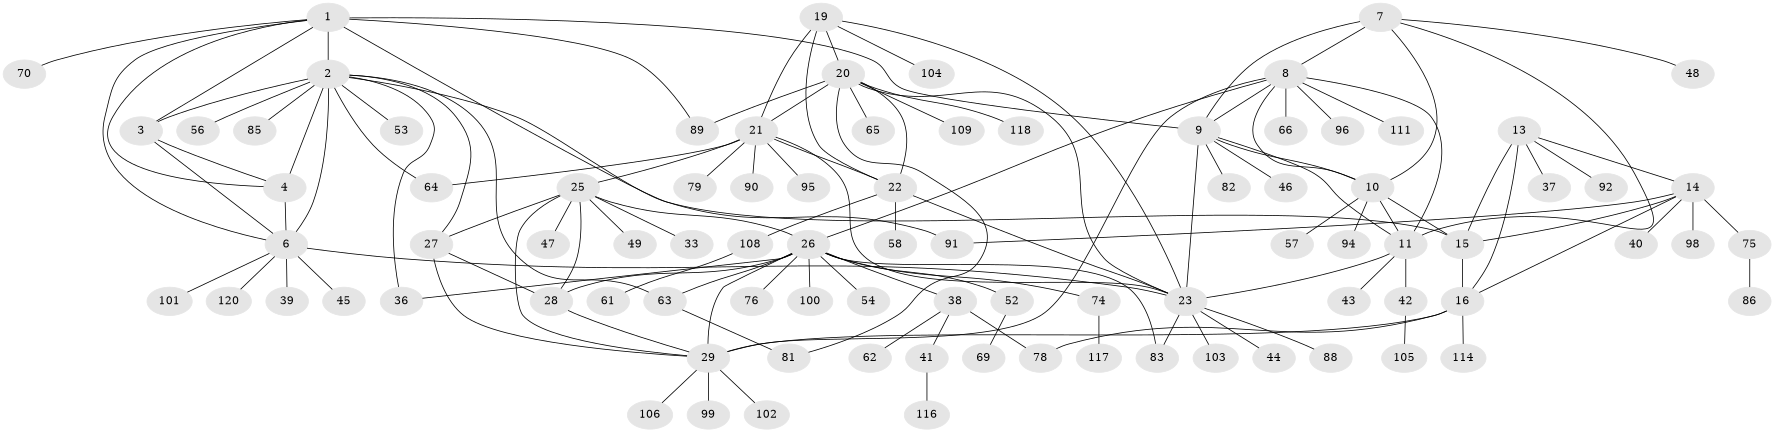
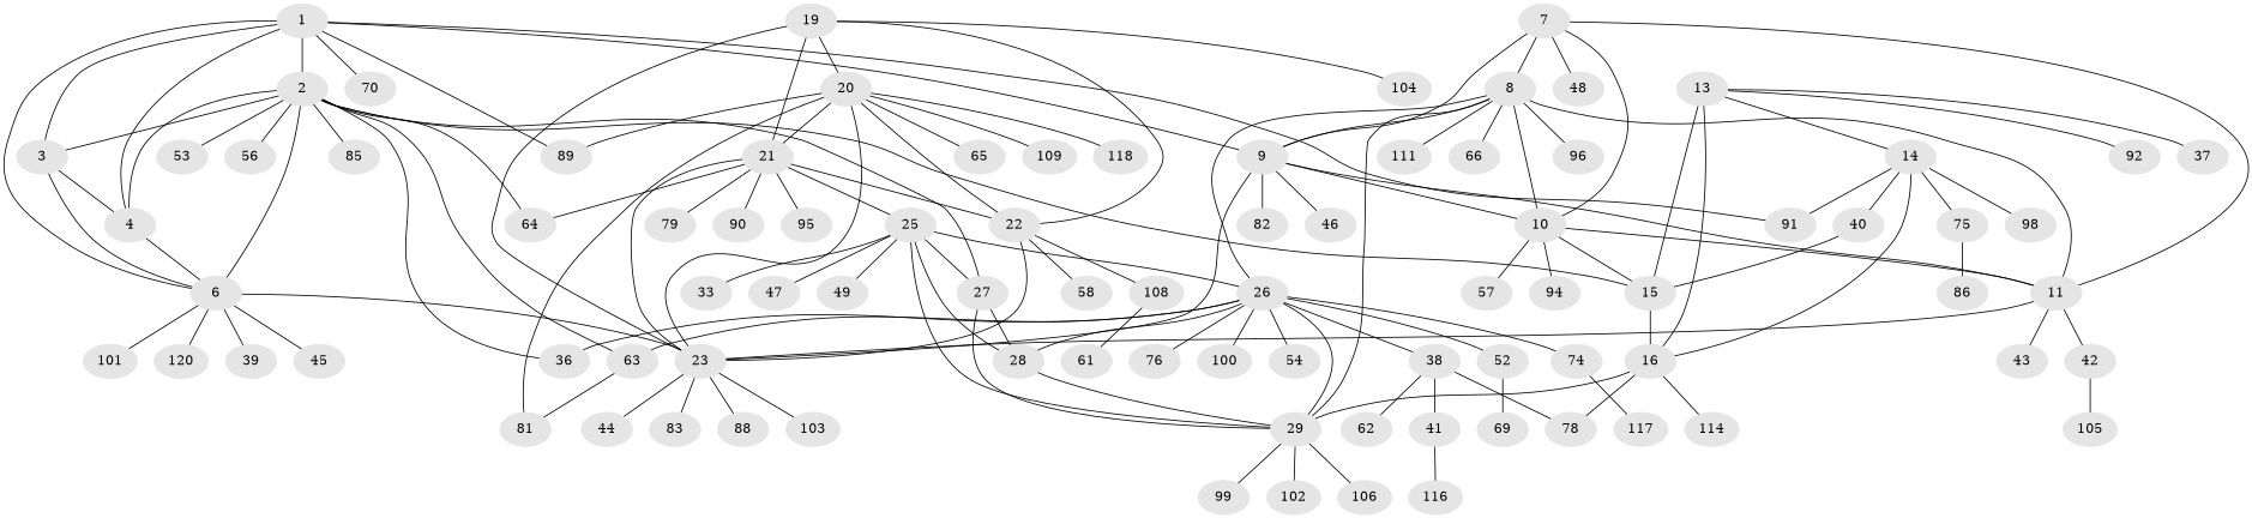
  graph {
    fontname="DejaVu Serif"
    node [color=gray90 fontname="DejaVu Serif" style=filled]
    edge [fontname="DejaVu Serif"]
    1 [super="+93"]
    2 [super="+5"]
    3
    4 [super="+71"]
    6 [super="+34"]
    9 [super="+80"]
    70
    89
    91
    15 [super="+18"]
    27 [super="+107"]
    36 [super="+73"]
    53 [super="+59"]
    56
    63
    64
    85
    23
    39
    45
    101
    120
    10 [super="+32"]
    11
    46
    82
    16 [super="+17"]
    29 [super="+60"]
    28 [super="+51"]
    81
    44
    83
    88
    103
    7 [super="+87"]
    8 [super="+12"]
    48 [super="+67"]
    26 [super="+30"]
    66
    96
    111
    57
    94
    42
    43
    38 [super="+77"]
    52 [super="+55"]
    54
    74 [super="+84"]
    76
    100
    99
    102
    106
    105
    13 [super="+97"]
    14 [super="+68"]
    37 [super="+112"]
    92
    40
    75 [super="+113"]
    98
    78
    114
    86 [super="+119"]
    20 [super="+31"]
    21 [super="+24"]
    22 [super="+35"]
    65 [super="+72"]
    109
    118
    19
    104
    25 [super="+115"]
    79
    90
    95
    58
    108
    33
    47
    49
    61
    41 [super="+50"]
    62
    69
    117
    116
    1 -- 2 [weight=2]
    1 -- 3
    1 -- 4
    1 -- 6
    1 -- 9
    1 -- 70
    1 -- 89
    1 -- 91
    2 -- 3 [weight=2]
    2 -- 4 [weight=2]
    2 -- 6 [weight=2]
    2 -- 15
    2 -- 27
    2 -- 36
    2 -- 53
    2 -- 56
    2 -- 63
    2 -- 64
    2 -- 85
    3 -- 4
    3 -- 6
    4 -- 6
    6 -- 23
    6 -- 39
    6 -- 45
    6 -- 101
    6 -- 120
    9 -- 23 [weight=2]
    9 -- 10
    9 -- 11
    9 -- 46
    9 -- 82
    15 -- 16 [weight=4]
    27 -- 29
    27 -- 28
    63 -- 81
    23 -- 44
    23 -- 83
    23 -- 88
    23 -- 103
    10 -- 15
    10 -- 11
    10 -- 57
    10 -- 94
    11 -- 23
    11 -- 42
    11 -- 43
    16 -- 29
    16 -- 78
    16 -- 114
    29 -- 99
    29 -- 102
    29 -- 106
    28 -- 29
    7 -- 9
    7 -- 10
    7 -- 11
    7 -- 8 [weight=2]
    7 -- 48
    8 -- 9 [weight=2]
    8 -- 10 [weight=2]
    8 -- 11 [weight=2]
    8 -- 29
    8 -- 26
    8 -- 66
    8 -- 96
    8 -- 111
    26 -- 36
    26 -- 63
    26 -- 29 [weight=2]
    26 -- 28 [weight=2]
-   26 -- 83
    26 -- 38
    26 -- 52
    26 -- 54
    26 -- 74
    26 -- 76
    26 -- 100
    42 -- 105
    38 -- 78
    38 -- 41
    38 -- 62
    52 -- 69
    74 -- 117
    13 -- 15 [weight=2]
    13 -- 16 [weight=2]
    13 -- 14
    13 -- 37
    13 -- 92
    14 -- 91
-   14 -- 15 [weight=2]
+   40 -- 15 [weight=2]
    14 -- 16 [weight=2]
    14 -- 40
    14 -- 75
    14 -- 98
    75 -- 86
    20 -- 89
    20 -- 23
    20 -- 81
    20 -- 21 [weight=2]
    20 -- 22
    20 -- 65
    20 -- 109
    20 -- 118
    21 -- 64
    21 -- 23 [weight=2]
    21 -- 22 [weight=2]
    21 -- 25
    21 -- 79
    21 -- 90
    21 -- 95
    22 -- 23
    22 -- 58
    22 -- 108
    19 -- 23
    19 -- 20
    19 -- 21 [weight=2]
    19 -- 22
    19 -- 104
    25 -- 27
    25 -- 29
    25 -- 28
    25 -- 26 [weight=2]
    25 -- 33
    25 -- 47
    25 -- 49
    108 -- 61
    41 -- 116
  }
